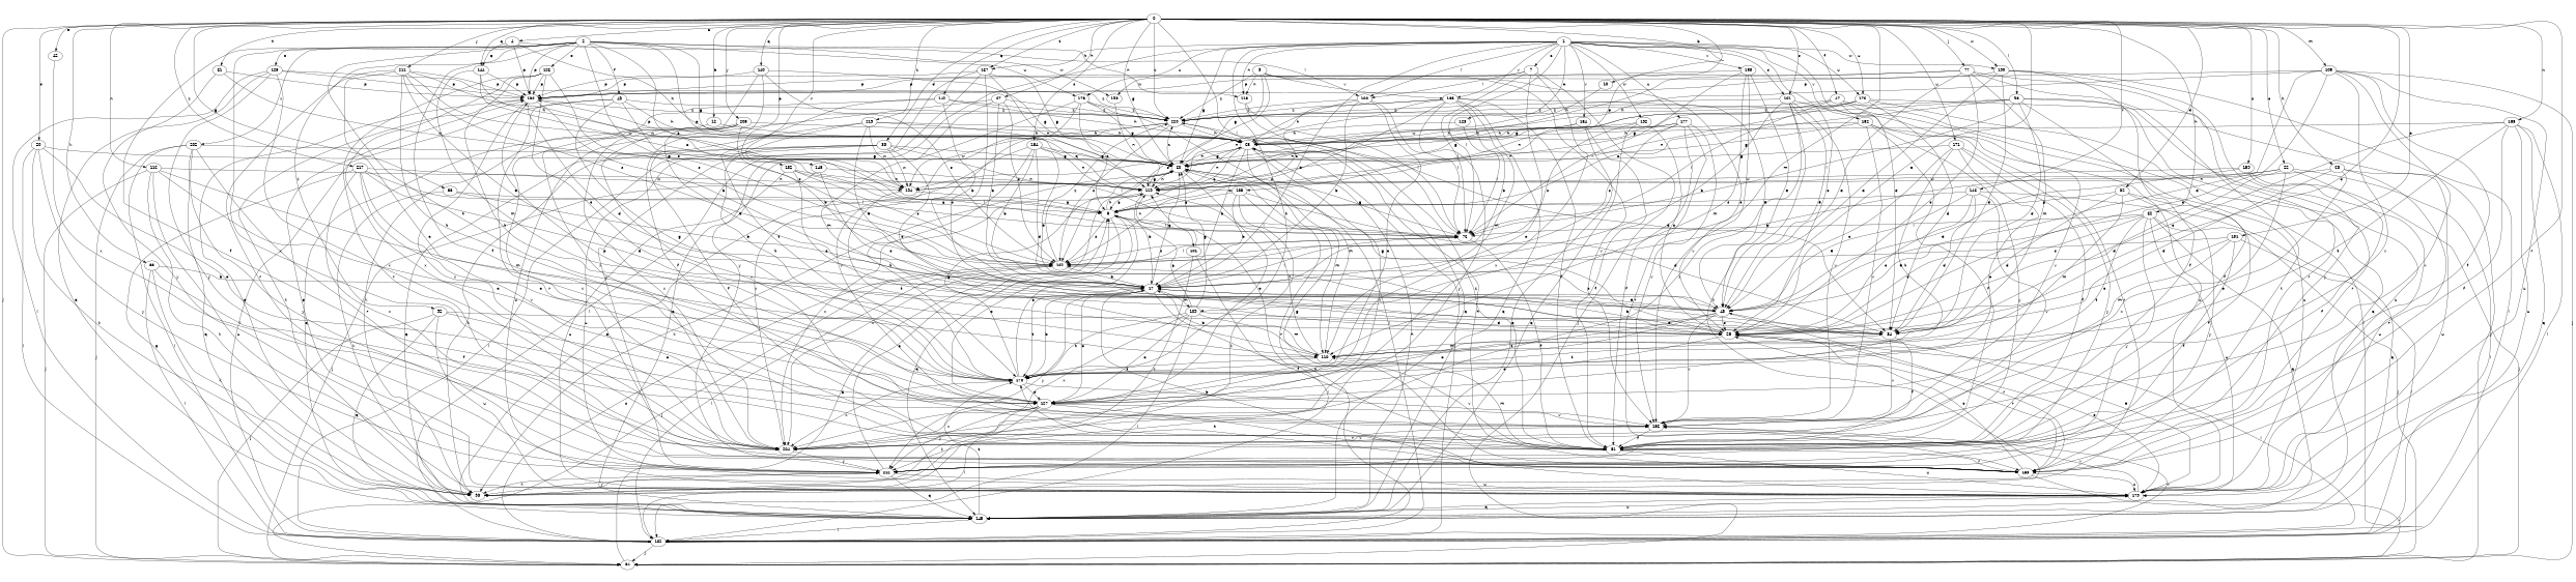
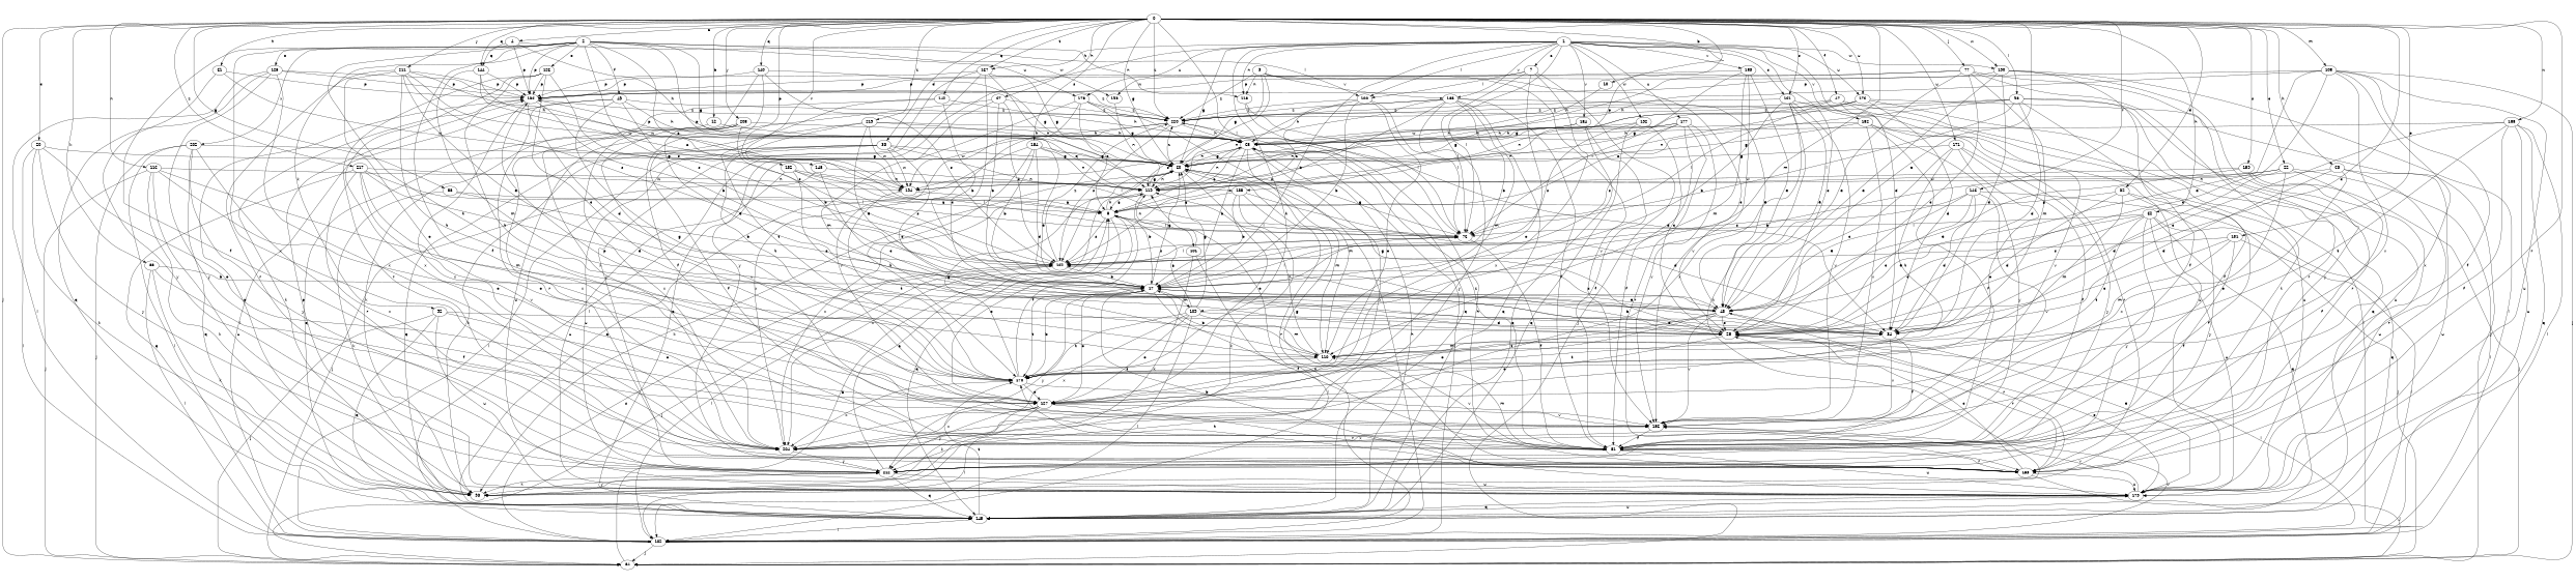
  strict digraph {
    fontname="DejaVu Sans"
    node [fontname="DejaVu Sans"]
    edge [fontname="DejaVu Sans"]
    0
    4
    10
    12
    20
    22
    25
    32
    33
-   42
    43
    47
    58
    60
    61
    62
    63
    67
    76
    77
    84
    88
    98
    108
    109
    116
    131
    132
    135
    140
    142
    144
    146
    148
    153
    154
    159
    161
    167
    171
    176
    188
    190
    208
    211
    217
    219
    220
    100
    51
    136
    68
    204
    212
    127
    93
    102
    17
    34
    194
    110
    8
    145
    179
    170
    162
    186
    119
    1
    7
    118
-   123
    177
    178
    182
    183
    184
    185
    192
    193
    2
    49
    92
    125
    126
    202
    101
    3
    0 -> 4 [label=a]
    0 -> 10 [label=b]
    0 -> 12 [label=b]
    0 -> 20 [label=c]
    0 -> 22 [label=c]
    0 -> 25 [label=c]
    0 -> 32 [label=d]
    0 -> 33 [label=d]
-   0 -> 42 [label=e]
    0 -> 43 [label=e]
    0 -> 47 [label=f]
    0 -> 58 [label=g]
    0 -> 60 [label=g]
    0 -> 61 [label=h]
    0 -> 62 [label=h]
    0 -> 63 [label=h]
    0 -> 67 [label=h]
    0 -> 76 [label=i]
    0 -> 77 [label=j]
    0 -> 84 [label=j]
    0 -> 88 [label=k]
    0 -> 98 [label=l]
    0 -> 108 [label=m]
    0 -> 109 [label=m]
    0 -> 116 [label=n]
    0 -> 131 [label=p]
    0 -> 132 [label=p]
    0 -> 135 [label=p]
    0 -> 140 [label=q]
    0 -> 142 [label=q]
    0 -> 144 [label=q]
    0 -> 146 [label=r]
    0 -> 148 [label=r]
    0 -> 153 [label=r]
    0 -> 154 [label=s]
    0 -> 159 [label=s]
    0 -> 161 [label=s]
    0 -> 167 [label=t]
    0 -> 171 [label=u]
    0 -> 176 [label=u]
    0 -> 188 [label=w]
    0 -> 190 [label=w]
    0 -> 208 [label=y]
    0 -> 211 [label=y]
    0 -> 217 [label=z]
    0 -> 219 [label=z]
    0 -> 220 [label=z]
    4 -> 144 [label=q]
    4 -> 100 [label=l]
    4 -> 51 [label=f]
    4 -> 136 [label=p]
    4 -> 68 [label=h]
    10 -> 68 [label=h]
    12 -> 68 [label=h]
    12 -> 204 [label=x]
    20 -> 60 [label=g]
    20 -> 212 [label=y]
    20 -> 127 [label=o]
    20 -> 93 [label=k]
    20 -> 102 [label=l]
    22 -> 51 [label=f]
    22 -> 204 [label=x]
    22 -> 102 [label=l]
    22 -> 17 [label=b]
    22 -> 34 [label=d]
    22 -> 194 [label=w]
    25 -> 60 [label=g]
    25 -> 153 [label=r]
    25 -> 127 [label=o]
    25 -> 102 [label=l]
    25 -> 17 [label=b]
    25 -> 110 [label=m]
    32 -> 51 [label=f]
    32 -> 212 [label=y]
    32 -> 34 [label=d]
    32 -> 110 [label=m]
    32 -> 8 [label=a]
    33 -> 25 [label=c]
    33 -> 60 [label=g]
    33 -> 76 [label=i]
    33 -> 93 [label=k]
    33 -> 102 [label=l]
    33 -> 194 [label=w]
    33 -> 145 [label=q]
    33 -> 179 [label=u]
-   42 -> 204 [label=x]
    43 -> 25 [label=c]
    43 -> 153 [label=r]
    43 -> 127 [label=o]
    43 -> 170 [label=t]
    43 -> 162 [label=s]
    43 -> 186 [label=v]
    47 -> 76 [label=i]
    47 -> 220 [label=z]
    47 -> 102 [label=l]
    47 -> 179 [label=u]
    47 -> 186 [label=v]
    47 -> 119 [label=n]
    58 -> 93 [label=k]
    58 -> 17 [label=b]
    58 -> 8 [label=a]
    60 -> 220 [label=z]
    60 -> 68 [label=h]
    60 -> 204 [label=x]
    60 -> 127 [label=o]
    60 -> 93 [label=k]
    60 -> 110 [label=m]
    60 -> 119 [label=n]
    61 -> 136 [label=p]
    61 -> 212 [label=y]
    61 -> 194 [label=w]
    62 -> 25 [label=c]
    62 -> 43 [label=e]
    62 -> 76 [label=i]
    62 -> 84 [label=j]
    62 -> 212 [label=y]
    62 -> 145 [label=q]
    62 -> 179 [label=u]
    62 -> 170 [label=t]
    63 -> 153 [label=r]
    63 -> 127 [label=o]
    63 -> 34 [label=d]
    63 -> 179 [label=u]
    63 -> 119 [label=n]
    67 -> 220 [label=z]
    67 -> 17 [label=b]
    67 -> 110 [label=m]
    67 -> 179 [label=u]
    67 -> 162 [label=s]
    76 -> 60 [label=g]
    76 -> 51 [label=f]
    76 -> 162 [label=s]
    77 -> 25 [label=c]
    77 -> 43 [label=e]
    77 -> 153 [label=r]
    77 -> 136 [label=p]
    77 -> 93 [label=k]
    77 -> 194 [label=w]
    77 -> 110 [label=m]
    84 -> 8 [label=a]
    88 -> 51 [label=f]
    88 -> 93 [label=k]
    88 -> 102 [label=l]
    88 -> 17 [label=b]
    98 -> 60 [label=g]
    98 -> 76 [label=i]
    98 -> 153 [label=r]
    98 -> 220 [label=z]
    98 -> 51 [label=f]
    98 -> 34 [label=d]
    98 -> 8 [label=a]
    98 -> 179 [label=u]
    108 -> 25 [label=c]
    108 -> 43 [label=e]
    108 -> 84 [label=j]
    108 -> 51 [label=f]
    108 -> 136 [label=p]
    108 -> 68 [label=h]
    108 -> 204 [label=x]
    108 -> 179 [label=u]
    108 -> 186 [label=v]
    109 -> 60 [label=g]
    109 -> 204 [label=x]
    109 -> 127 [label=o]
    109 -> 102 [label=l]
    109 -> 34 [label=d]
    109 -> 110 [label=m]
    109 -> 8 [label=a]
    109 -> 170 [label=t]
    116 -> 84 [label=j]
    116 -> 127 [label=o]
    116 -> 93 [label=k]
    116 -> 110 [label=m]
    116 -> 179 [label=u]
    116 -> 119 [label=n]
    131 -> 25 [label=c]
    131 -> 51 [label=f]
    131 -> 102 [label=l]
    131 -> 110 [label=m]
    131 -> 162 [label=s]
    132 -> 25 [label=c]
    132 -> 76 [label=i]
    132 -> 179 [label=u]
    132 -> 162 [label=s]
    132 -> 119 [label=n]
    135 -> 153 [label=r]
    135 -> 93 [label=k]
    135 -> 17 [label=b]
    135 -> 34 [label=d]
    135 -> 8 [label=a]
    140 -> 60 [label=g]
    140 -> 51 [label=f]
    140 -> 136 [label=p]
    140 -> 204 [label=x]
    140 -> 162 [label=s]
-   142 -> 220 [label=z]
    142 -> 68 [label=h]
    142 -> 93 [label=k]
    142 -> 17 [label=b]
    142 -> 170 [label=t]
    144 -> 136 [label=p]
    144 -> 194 [label=w]
    144 -> 110 [label=m]
    144 -> 8 [label=a]
    146 -> 25 [label=c]
    146 -> 43 [label=e]
    146 -> 34 [label=d]
    146 -> 145 [label=q]
-   146 -> 8 [label=s]
+   146 -> 162 [label=s]
    146 -> 186 [label=v]
    148 -> 25 [label=c]
    148 -> 84 [label=j]
    148 -> 119 [label=n]
    153 -> 25 [label=c]
    153 -> 84 [label=j]
    153 -> 68 [label=h]
    153 -> 179 [label=u]
    153 -> 170 [label=t]
    154 -> 43 [label=e]
    154 -> 60 [label=g]
    154 -> 17 [label=b]
    154 -> 34 [label=d]
    154 -> 145 [label=q]
    154 -> 170 [label=t]
    154 -> 119 [label=n]
    159 -> 43 [label=e]
    159 -> 84 [label=j]
    159 -> 194 [label=w]
    159 -> 179 [label=u]
    161 -> 43 [label=e]
    161 -> 220 [label=z]
    161 -> 204 [label=x]
    161 -> 93 [label=k]
    161 -> 17 [label=b]
    161 -> 179 [label=u]
    161 -> 186 [label=v]
    167 -> 25 [label=c]
    167 -> 60 [label=g]
    167 -> 136 [label=p]
    167 -> 212 [label=y]
    167 -> 102 [label=l]
    167 -> 119 [label=n]
    171 -> 25 [label=c]
    171 -> 60 [label=g]
    171 -> 51 [label=f]
    171 -> 212 [label=y]
    171 -> 127 [label=o]
    171 -> 170 [label=t]
    176 -> 60 [label=g]
    176 -> 84 [label=j]
    176 -> 220 [label=z]
    176 -> 34 [label=d]
    176 -> 145 [label=q]
    176 -> 119 [label=n]
    188 -> 25 [label=c]
    188 -> 51 [label=f]
    188 -> 68 [label=h]
    188 -> 102 [label=l]
    188 -> 145 [label=q]
    188 -> 179 [label=u]
    188 -> 170 [label=t]
    190 -> 43 [label=e]
    190 -> 51 [label=f]
    190 -> 136 [label=p]
    190 -> 212 [label=y]
    190 -> 102 [label=l]
    190 -> 34 [label=d]
    208 -> 43 [label=e]
    208 -> 68 [label=h]
    208 -> 204 [label=x]
    208 -> 17 [label=b]
    208 -> 145 [label=q]
    208 -> 186 [label=v]
    211 -> 43 [label=e]
    211 -> 153 [label=r]
    211 -> 136 [label=p]
    211 -> 68 [label=h]
    211 -> 127 [label=o]
    211 -> 194 [label=w]
    211 -> 170 [label=t]
    211 -> 162 [label=s]
    217 -> 76 [label=i]
    217 -> 204 [label=x]
    217 -> 127 [label=o]
    217 -> 34 [label=d]
    217 -> 194 [label=w]
    217 -> 145 [label=q]
    217 -> 186 [label=v]
    219 -> 43 [label=e]
    219 -> 51 [label=f]
    219 -> 68 [label=h]
    219 -> 194 [label=w]
    219 -> 170 [label=t]
    219 -> 119 [label=q]
    220 -> 68 [label=h]
    220 -> 204 [label=x]
    220 -> 34 [label=d]
    220 -> 194 [label=w]
    220 -> 162 [label=s]
    100 -> 220 [label=z]
    100 -> 68 [label=h]
    100 -> 212 [label=y]
    100 -> 127 [label=o]
    100 -> 17 [label=b]
    51 -> 60 [label=g]
    51 -> 153 [label=r]
    51 -> 220 [label=z]
    51 -> 110 [label=m]
    51 -> 179 [label=u]
    136 -> 220 [label=z]
    136 -> 204 [label=x]
    136 -> 93 [label=k]
    136 -> 17 [label=b]
    136 -> 34 [label=d]
    68 -> 60 [label=g]
    68 -> 136 [label=p]
    68 -> 204 [label=x]
    68 -> 102 [label=l]
    68 -> 17 [label=b]
    68 -> 110 [label=m]
    68 -> 8 [label=a]
    68 -> 119 [label=n]
    204 -> 212 [label=y]
    212 -> 93 [label=k]
    212 -> 8 [label=a]
    212 -> 145 [label=q]
    212 -> 179 [label=u]
    127 -> 153 [label=r]
    127 -> 136 [label=p]
    127 -> 204 [label=x]
    127 -> 212 [label=y]
    127 -> 93 [label=k]
    127 -> 102 [label=l]
    127 -> 186 [label=v]
    93 -> 136 [label=p]
    93 -> 212 [label=y]
    102 -> 84 [label=j]
    102 -> 162 [label=s]
    102 -> 186 [label=v]
    102 -> 119 [label=n]
    17 -> 43 [label=e]
    17 -> 60 [label=g]
    17 -> 76 [label=i]
    17 -> 109 [label=m]
    17 -> 51 [label=f]
    17 -> 212 [label=y]
    17 -> 127 [label=o]
    17 -> 170 [label=t]
    34 -> 51 [label=f]
    34 -> 170 [label=t]
    34 -> 186 [label=v]
    194 -> 8 [label=a]
    194 -> 170 [label=t]
    110 -> 17 [label=b]
    110 -> 170 [label=t]
    110 -> 119 [label=n]
    8 -> 76 [label=i]
    8 -> 127 [label=o]
    8 -> 145 [label=q]
    8 -> 162 [label=s]
    8 -> 119 [label=n]
    8 -> 101 [label=l]
    145 -> 68 [label=h]
    145 -> 102 [label=l]
    145 -> 179 [label=u]
    145 -> 170 [label=t]
    179 -> 25 [label=c]
    179 -> 43 [label=e]
    179 -> 136 [label=p]
    179 -> 17 [label=b]
    179 -> 145 [label=q]
    179 -> 186 [label=v]
    170 -> 60 [label=g]
    170 -> 204 [label=x]
    170 -> 127 [label=o]
    170 -> 17 [label=b]
-   170 -> 8 [label=a]
+   170 -> 8 [label=f]
    170 -> 186 [label=v]
    162 -> 76 [label=i]
    162 -> 84 [label=j]
    162 -> 220 [label=z]
    162 -> 102 [label=l]
    162 -> 17 [label=b]
    186 -> 51 [label=f]
    186 -> 204 [label=x]
    119 -> 60 [label=g]
    119 -> 204 [label=x]
    119 -> 17 [label=b]
    119 -> 8 [label=a]
    1 -> 25 [label=c]
    1 -> 60 [label=g]
    1 -> 76 [label=i]
    1 -> 161 [label=s]
    1 -> 167 [label=t]
    1 -> 176 [label=u]
    1 -> 190 [label=w]
    1 -> 100 [label=l]
    1 -> 212 [label=y]
    1 -> 17 [label=b]
    1 -> 34 [label=d]
    1 -> 170 [label=t]
    1 -> 7 [label=a]
    1 -> 118 [label=n]
-   1 -> 123 [label=o]
    1 -> 177 [label=u]
    1 -> 178 [label=u]
    1 -> 182 [label=v]
    1 -> 183 [label=v]
    1 -> 184 [label=v]
    1 -> 185 [label=v]
    1 -> 192 [label=w]
    7 -> 76 [label=i]
    7 -> 84 [label=j]
    7 -> 100 [label=l]
    7 -> 204 [label=x]
    7 -> 127 [label=o]
    7 -> 193 [label=w]
    118 -> 76 [label=i]
    118 -> 145 [label=q]
-   123 -> 76 [label=i]
-   123 -> 68 [label=h]
    177 -> 60 [label=g]
    177 -> 153 [label=r]
    177 -> 51 [label=f]
    177 -> 68 [label=h]
    177 -> 162 [label=s]
    177 -> 186 [label=v]
    177 -> 119 [label=n]
    178 -> 60 [label=g]
    178 -> 220 [label=z]
    178 -> 102 [label=l]
    178 -> 8 [label=a]
    178 -> 145 [label=q]
    178 -> 186 [label=v]
    182 -> 60 [label=g]
    182 -> 153 [label=r]
    182 -> 51 [label=f]
    182 -> 68 [label=h]
    182 -> 212 [label=y]
    182 -> 186 [label=v]
    183 -> 43 [label=e]
    183 -> 76 [label=i]
    183 -> 136 [label=p]
    183 -> 110 [label=m]
    183 -> 186 [label=v]
    184 -> 51 [label=f]
    184 -> 68 [label=h]
    184 -> 145 [label=q]
    184 -> 119 [label=n]
    185 -> 43 [label=e]
    185 -> 76 [label=i]
    185 -> 220 [label=z]
    185 -> 51 [label=f]
    185 -> 17 [label=b]
    185 -> 110 [label=m]
    185 -> 8 [label=a]
    185 -> 145 [label=q]
    185 -> 162 [label=s]
    185 -> 119 [label=n]
    192 -> 25 [label=c]
    192 -> 68 [label=h]
    192 -> 145 [label=q]
    192 -> 162 [label=s]
    193 -> 119 [label=n]
    2 -> 60 [label=g]
    2 -> 135 [label=p]
    2 -> 51 [label=f]
    2 -> 136 [label=p]
    2 -> 204 [label=x]
    2 -> 8 [label=a]
    2 -> 170 [label=t]
    2 -> 162 [label=s]
    2 -> 118 [label=n]
    2 -> 178 [label=u]
    2 -> 193 [label=w]
    2 -> 49 [label=f]
    2 -> 92 [label=k]
    2 -> 125 [label=o]
    2 -> 126 [label=o]
    2 -> 202 [label=x]
    49 -> 153 [label=r]
    49 -> 220 [label=z]
    49 -> 68 [label=h]
    49 -> 102 [label=l]
    49 -> 170 [label=g]
    49 -> 162 [label=s]
    92 -> 84 [label=j]
    92 -> 127 [label=o]
    92 -> 34 [label=d]
    92 -> 145 [label=q]
    92 -> 179 [label=u]
    125 -> 220 [label=z]
    125 -> 136 [label=p]
    125 -> 204 [label=x]
    125 -> 212 [label=y]
    125 -> 102 [label=l]
    125 -> 145 [label=q]
    126 -> 25 [label=c]
    126 -> 153 [label=r]
    126 -> 136 [label=p]
    126 -> 204 [label=x]
    126 -> 170 [label=t]
    126 -> 162 [label=s]
    202 -> 60 [label=g]
    202 -> 84 [label=j]
    202 -> 153 [label=r]
    202 -> 212 [label=y]
    202 -> 102 [label=l]
    202 -> 145 [label=q]
    101 -> 93 [label=k]
    101 -> 102 [label=l]
    101 -> 119 [label=n]
    3 -> 25 [label=c]
    3 -> 60 [label=g]
    3 -> 220 [label=z]
    3 -> 162 [label=s]
    3 -> 186 [label=v]
    3 -> 118 [label=n]
    3 -> 185 [label=v]
  }
